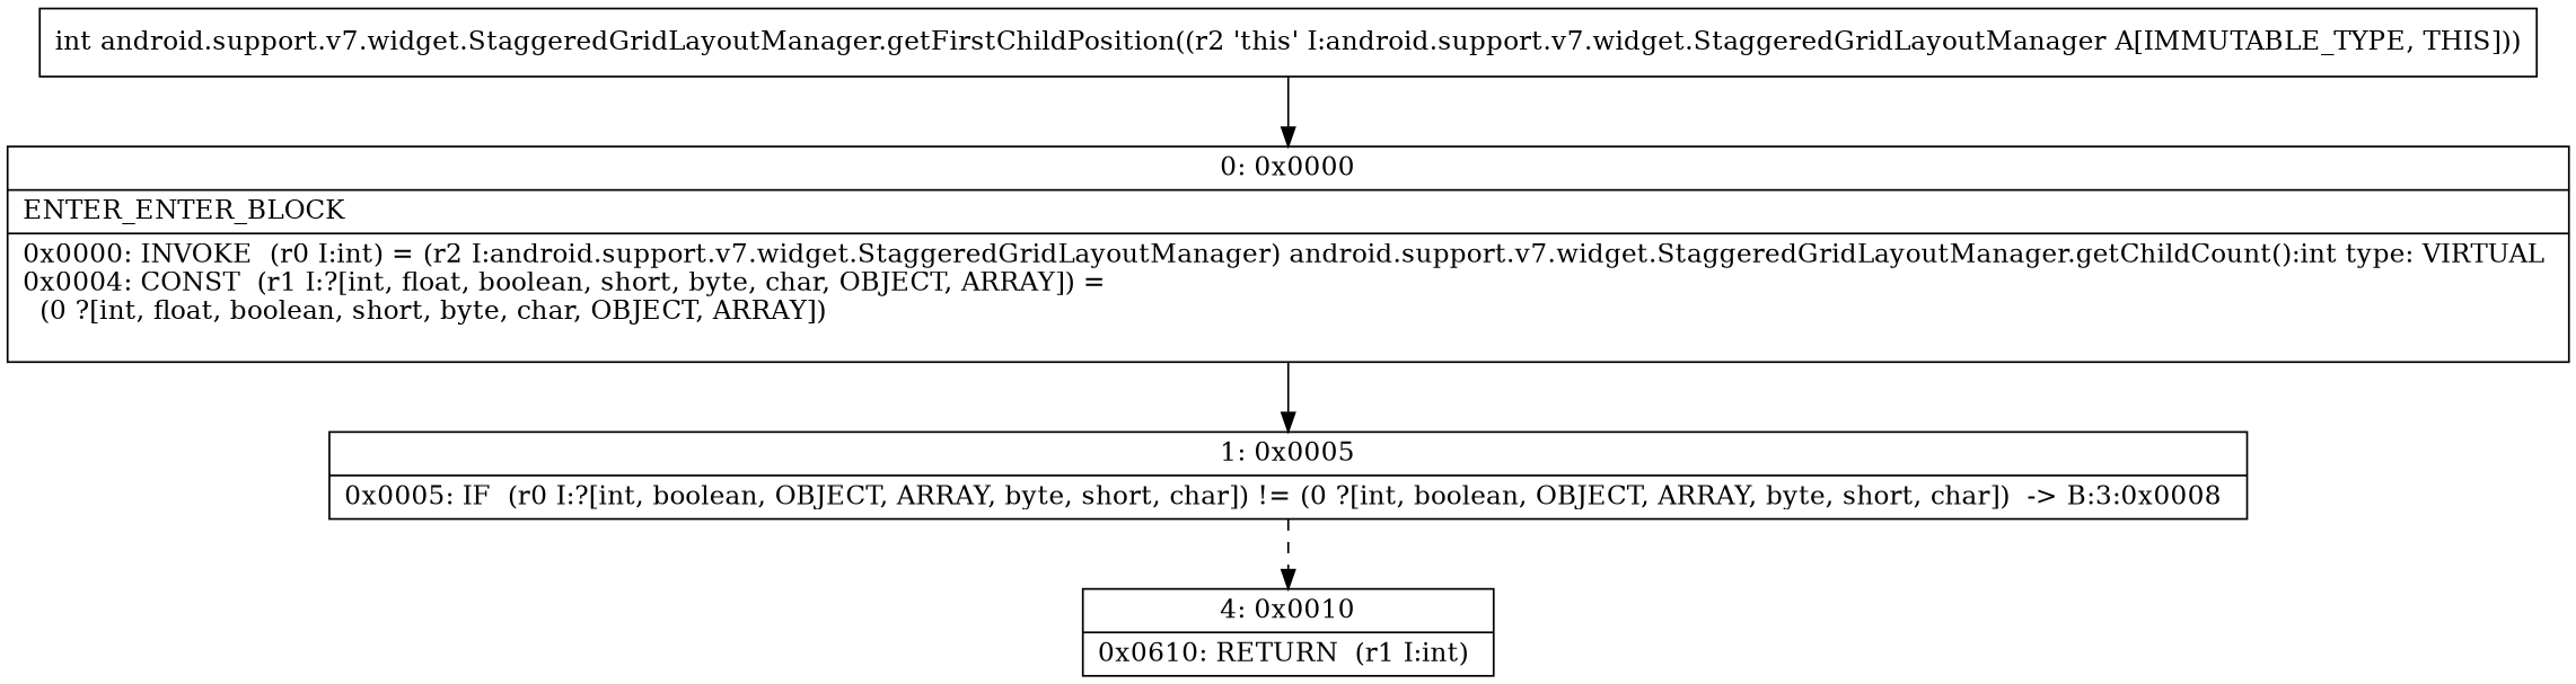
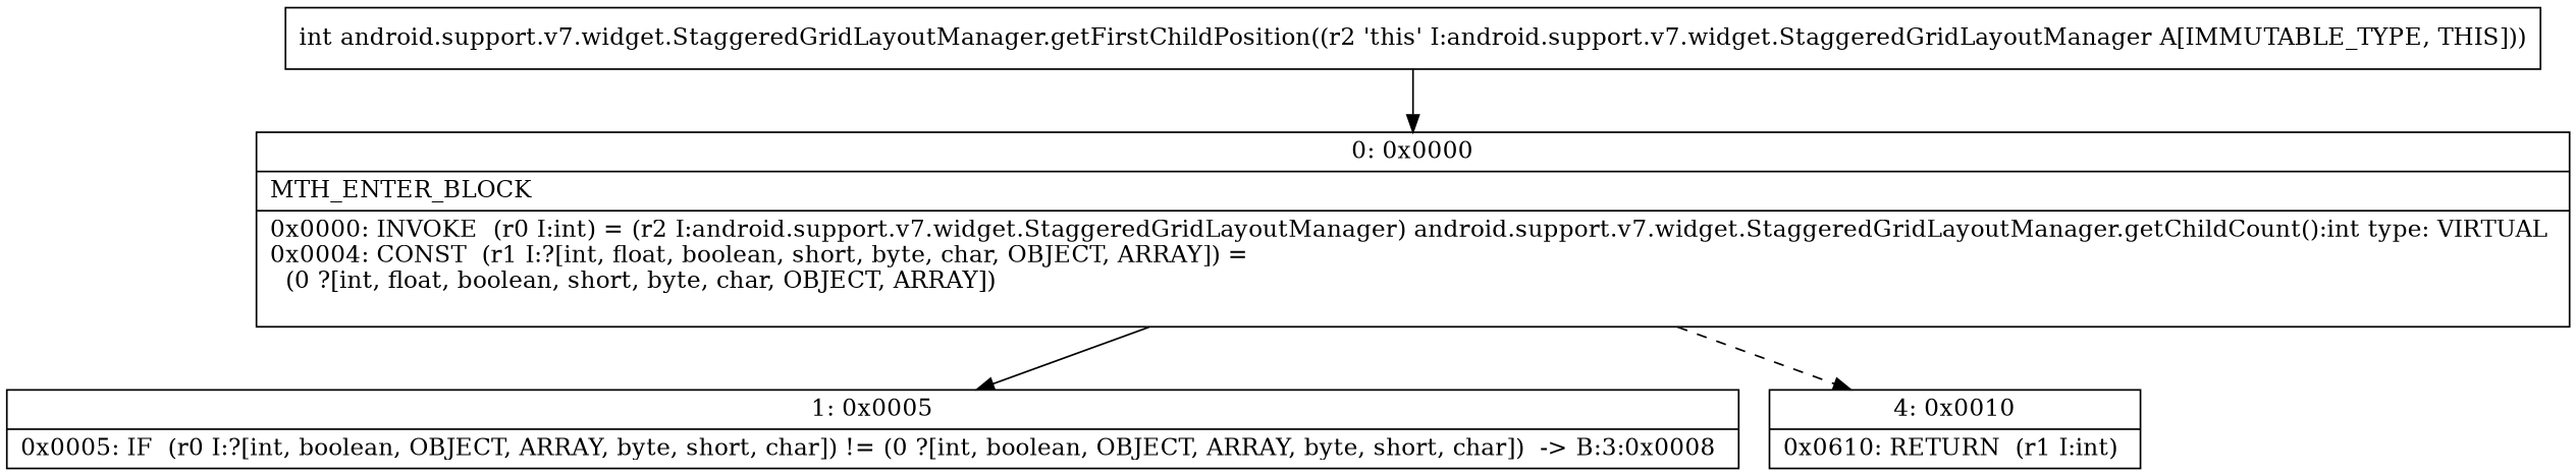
  digraph {
    node [shape=record]
-   n1 [label="{0\:\ 0x0000|ENTER_ENTER_BLOCK\l|0x0000: INVOKE  (r0 I:int) = (r2 I:android.support.v7.widget.StaggeredGridLayoutManager) android.support.v7.widget.StaggeredGridLayoutManager.getChildCount():int type: VIRTUAL \l0x0004: CONST  (r1 I:?[int, float, boolean, short, byte, char, OBJECT, ARRAY]) = \l  (0 ?[int, float, boolean, short, byte, char, OBJECT, ARRAY])\l \l}"]
+   n1 [label="{0\:\ 0x0000|MTH_ENTER_BLOCK\l|0x0000: INVOKE  (r0 I:int) = (r2 I:android.support.v7.widget.StaggeredGridLayoutManager) android.support.v7.widget.StaggeredGridLayoutManager.getChildCount():int type: VIRTUAL \l0x0004: CONST  (r1 I:?[int, float, boolean, short, byte, char, OBJECT, ARRAY]) = \l  (0 ?[int, float, boolean, short, byte, char, OBJECT, ARRAY])\l \l}"]
    n2 [label="{1\:\ 0x0005|0x0005: IF  (r0 I:?[int, boolean, OBJECT, ARRAY, byte, short, char]) != (0 ?[int, boolean, OBJECT, ARRAY, byte, short, char])  \-\> B:3:0x0008 \l}"]
    n3 [label="{4\:\ 0x0010|0x0610: RETURN  (r1 I:int) \l}"]
    n4 [label="{int android.support.v7.widget.StaggeredGridLayoutManager.getFirstChildPosition((r2 'this' I:android.support.v7.widget.StaggeredGridLayoutManager A[IMMUTABLE_TYPE, THIS])) }"]
    n1 -> n2
-   n2 -> n3 [style=dashed]
+   n1 -> n3 [style=dashed]
    n4 -> n1
  }
